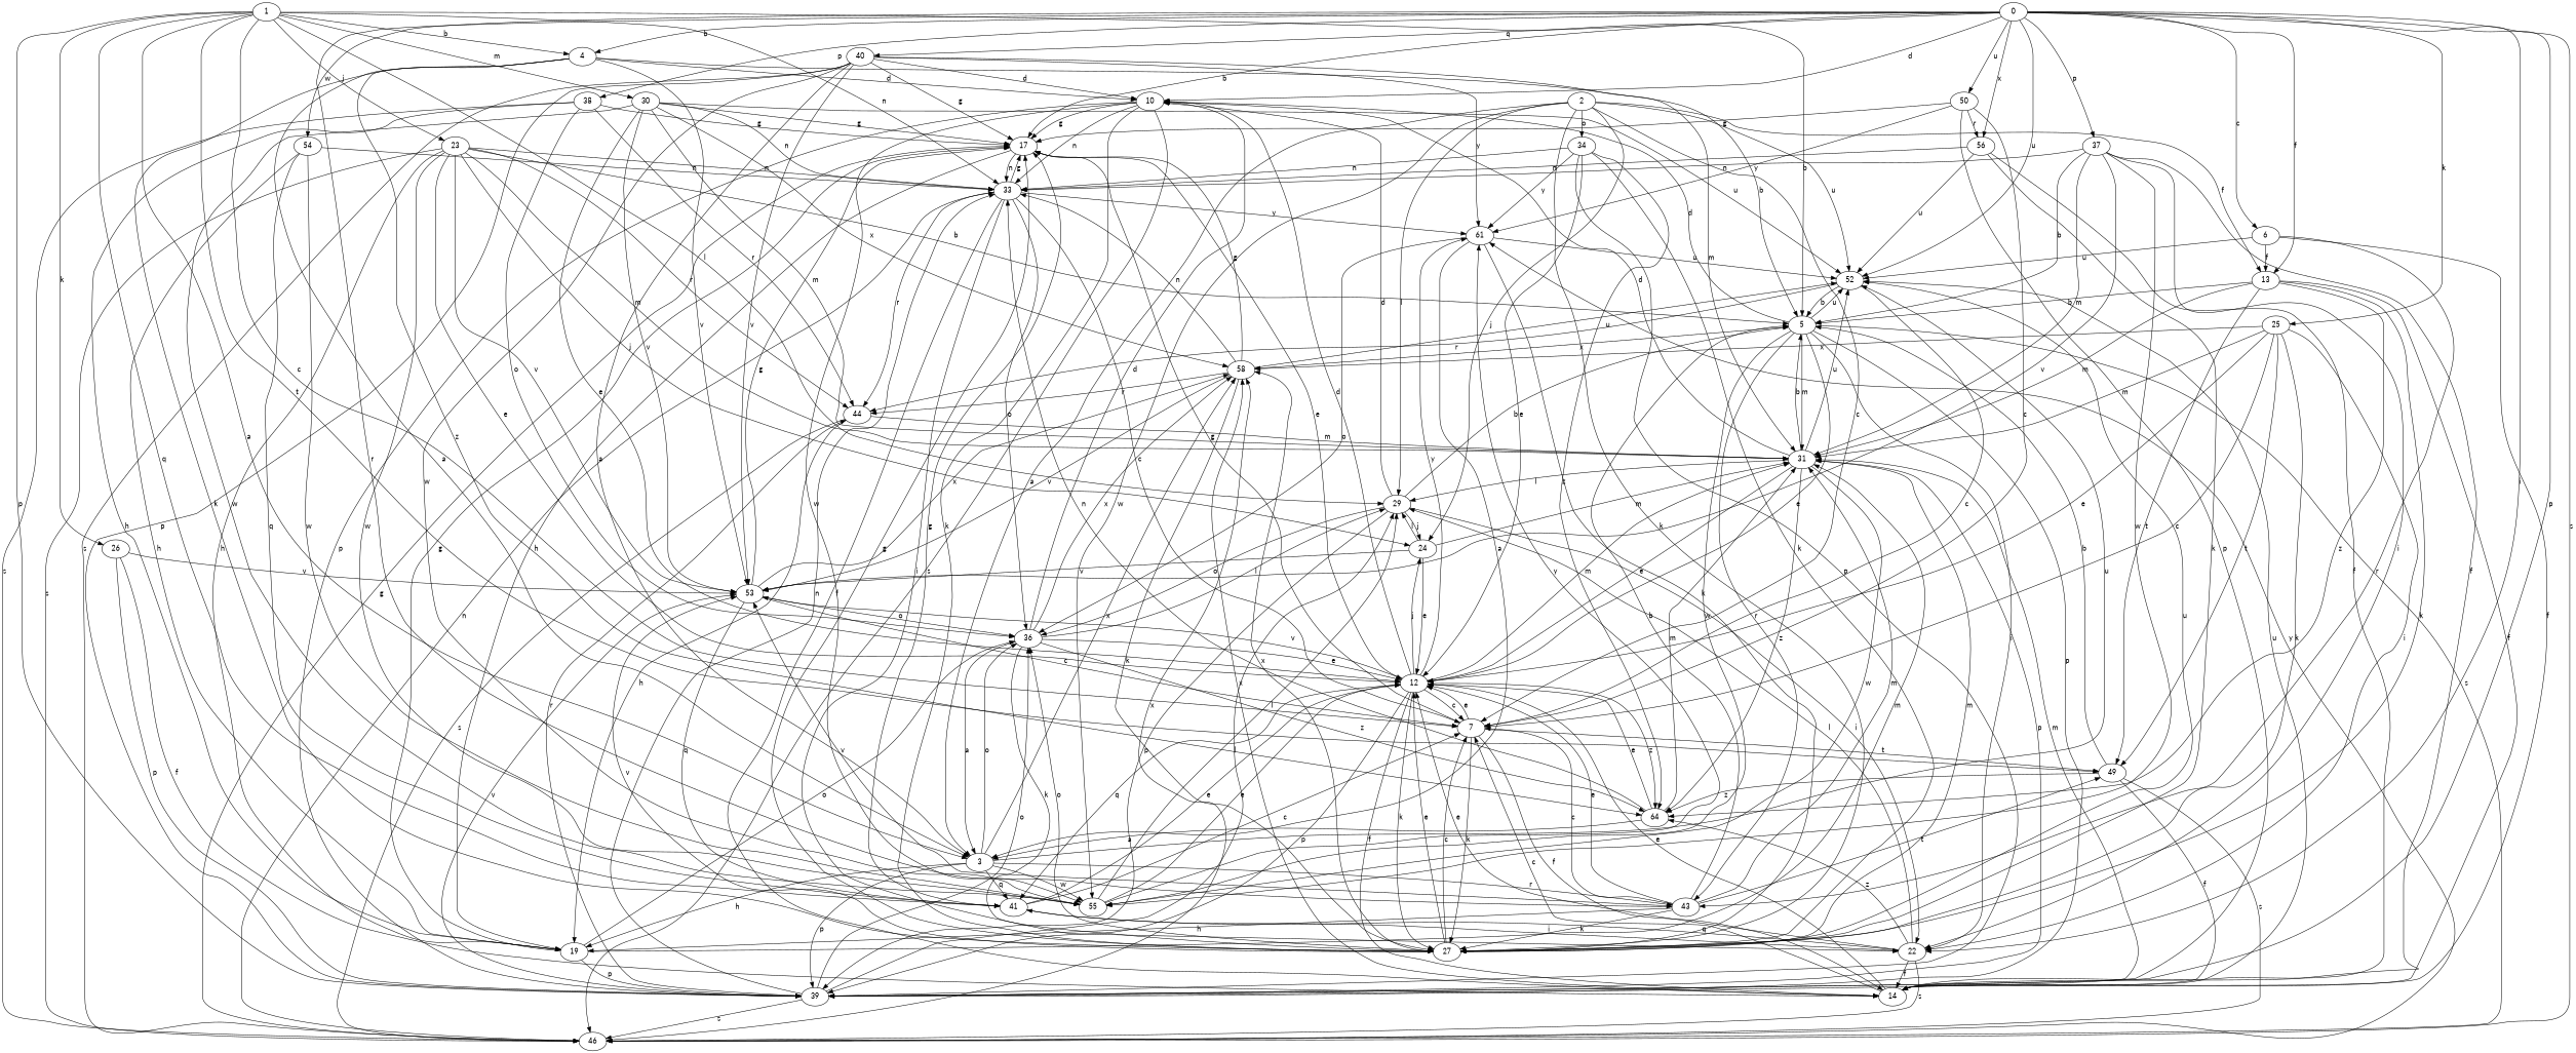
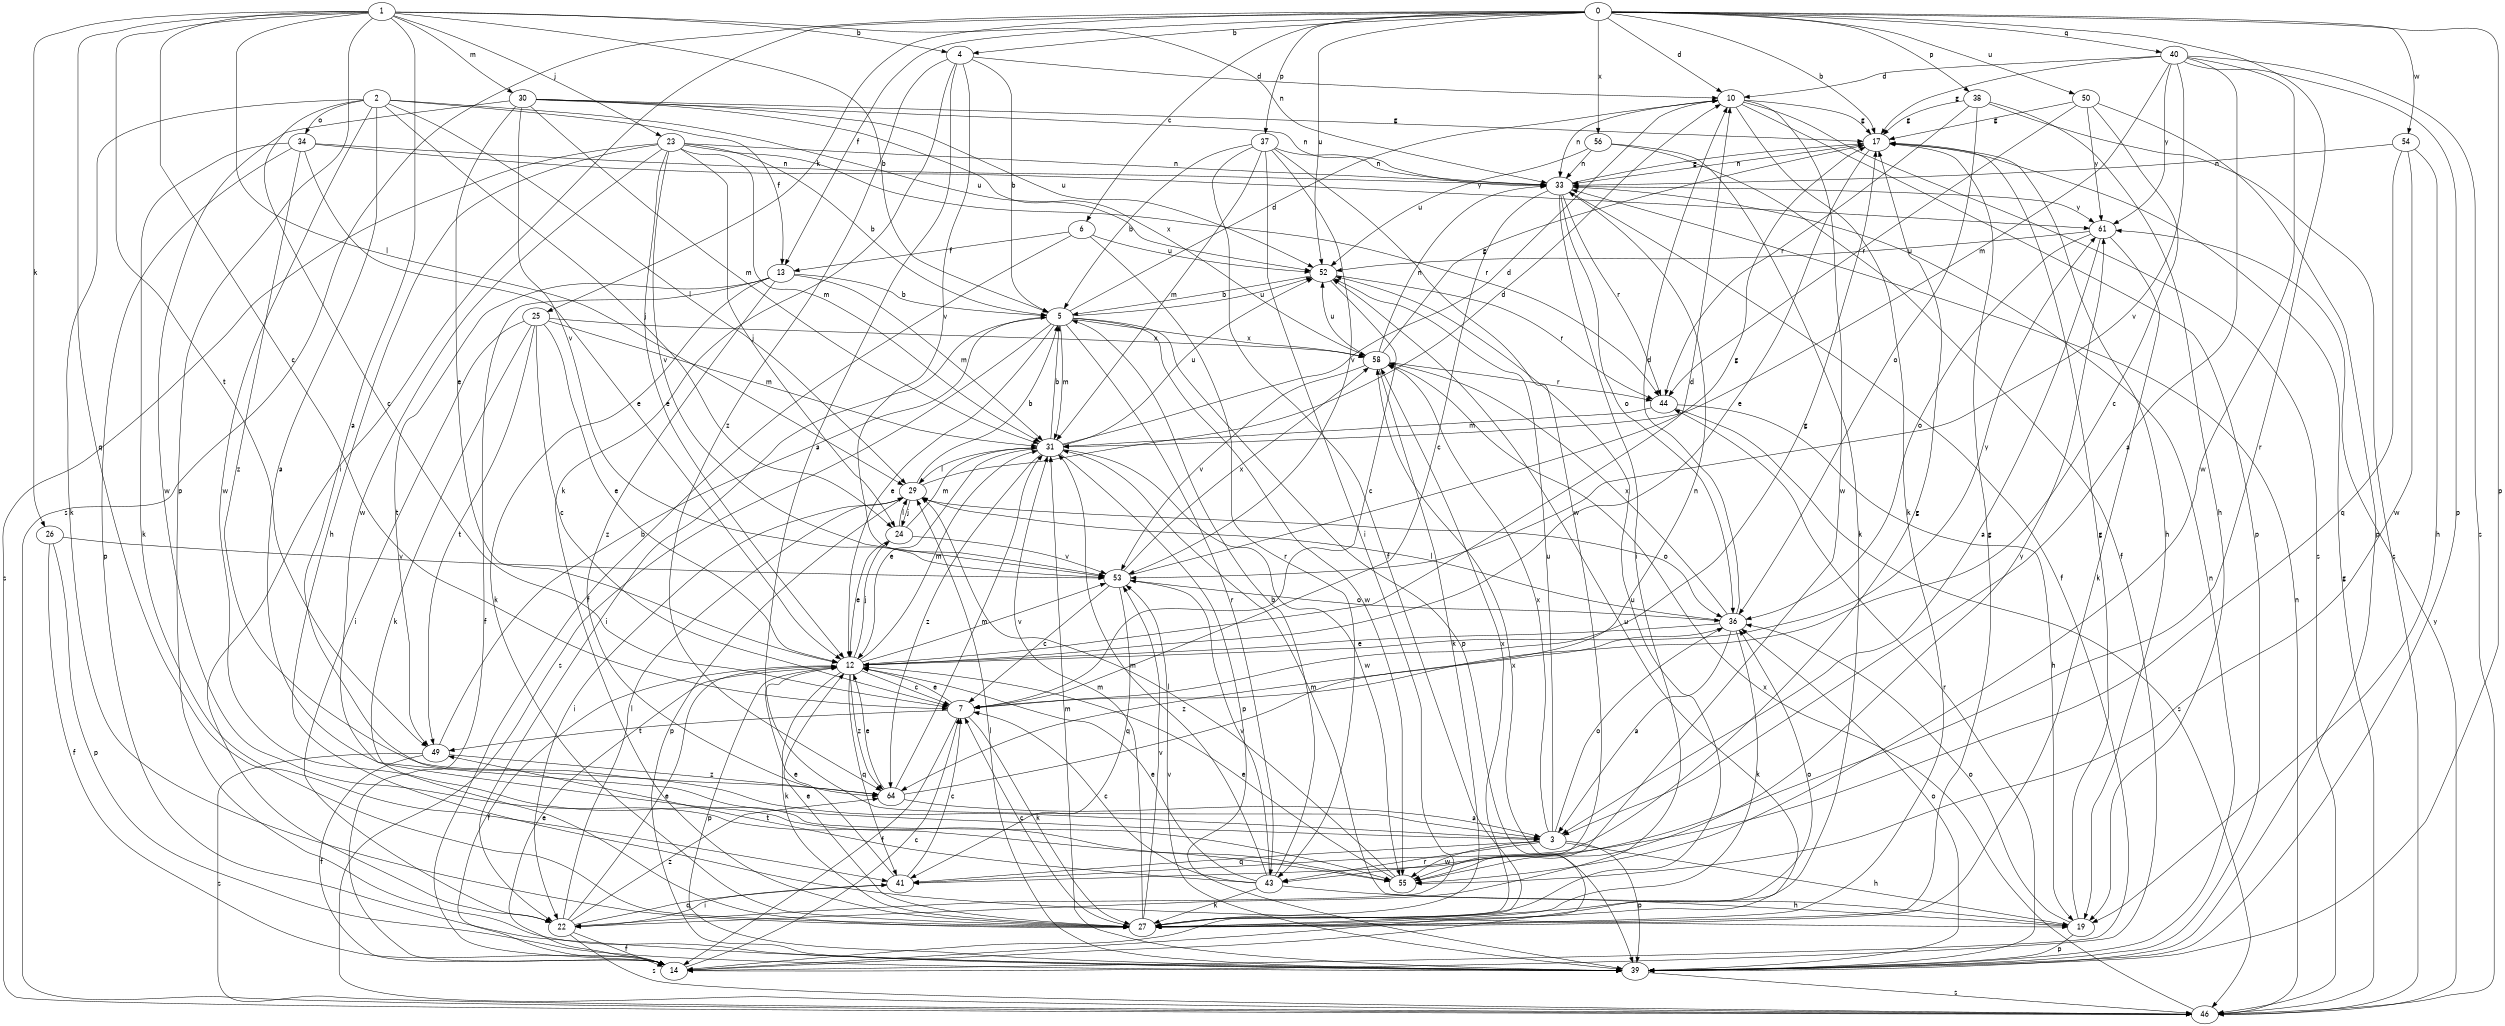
  strict digraph {
    fontname=Lato
    node [fontname=Lato]
    edge [fontname=Lato]
    0
    4
    6
    10
    13
    17
    22
    25
    37
    38
    39
    40
    43
    46
    50
    52
    54
    56
    3
    5
    27
    53
    64
    14
    33
    55
    49
    31
    19
    12
    29
    41
    7
    58
    36
    44
    61
    1
    23
    26
    30
    24
    2
    34
    0 -> 4 [label=b]
    0 -> 6 [label=c]
    0 -> 10 [label=d]
    0 -> 13 [label=f]
    0 -> 17 [label=b]
    0 -> 22 [label=i]
    0 -> 25 [label=k]
    0 -> 37 [label=p]
    0 -> 38 [label=p]
    0 -> 39 [label=p]
    0 -> 40 [label=q]
    0 -> 43 [label=r]
    0 -> 46 [label=s]
    0 -> 50 [label=u]
    0 -> 52 [label=u]
    0 -> 54 [label=w]
    0 -> 56 [label=x]
    4 -> 10 [label=d]
    4 -> 3 [label=a]
    4 -> 5 [label=b]
    4 -> 27 [label=k]
    4 -> 53 [label=v]
    4 -> 64 [label=z]
    6 -> 13 [label=f]
    6 -> 43 [label=r]
    6 -> 52 [label=u]
    6 -> 14 [label=f]
    10 -> 17 [label=g]
    10 -> 39 [label=p]
    10 -> 46 [label=s]
    10 -> 27 [label=k]
    10 -> 33 [label=n]
    10 -> 55 [label=w]
    13 -> 5 [label=b]
    13 -> 27 [label=k]
    13 -> 64 [label=z]
    13 -> 14 [label=f]
    13 -> 49 [label=t]
    13 -> 31 [label=m]
    17 -> 33 [label=n]
    17 -> 19 [label=h]
    17 -> 12 [label=e]
    22 -> 46 [label=s]
    22 -> 64 [label=z]
    22 -> 14 [label=f]
    22 -> 12 [label=e]
    22 -> 29 [label=l]
    22 -> 41 [label=q]
    25 -> 22 [label=i]
    25 -> 27 [label=k]
    25 -> 49 [label=t]
    25 -> 31 [label=m]
    25 -> 12 [label=e]
    25 -> 7 [label=c]
    25 -> 58 [label=x]
    37 -> 22 [label=i]
    37 -> 5 [label=b]
    37 -> 53 [label=v]
    37 -> 14 [label=f]
    37 -> 33 [label=n]
    37 -> 55 [label=w]
    37 -> 31 [label=m]
    38 -> 17 [label=g]
    38 -> 46 [label=s]
    38 -> 19 [label=h]
    38 -> 36 [label=o]
    38 -> 44 [label=r]
    39 -> 46 [label=s]
    39 -> 53 [label=v]
    39 -> 33 [label=n]
    39 -> 31 [label=m]
    39 -> 29 [label=l]
    39 -> 36 [label=o]
    39 -> 44 [label=r]
    40 -> 10 [label=d]
    40 -> 17 [label=g]
    40 -> 39 [label=p]
    40 -> 46 [label=s]
    40 -> 3 [label=a]
    40 -> 53 [label=v]
    40 -> 55 [label=w]
    40 -> 31 [label=m]
    40 -> 61 [label=y]
    43 -> 5 [label=b]
    43 -> 27 [label=k]
    43 -> 53 [label=v]
    43 -> 49 [label=t]
    43 -> 31 [label=m]
    43 -> 19 [label=h]
    43 -> 12 [label=e]
    43 -> 7 [label=c]
    46 -> 17 [label=g]
    46 -> 33 [label=n]
    46 -> 58 [label=x]
    46 -> 61 [label=y]
    50 -> 17 [label=g]
    50 -> 39 [label=p]
    50 -> 7 [label=c]
-   50 -> 56 [label=r]
+   50 -> 44 [label=r]
    50 -> 61 [label=y]
    52 -> 5 [label=b]
    52 -> 7 [label=c]
    52 -> 44 [label=r]
    54 -> 33 [label=n]
    54 -> 55 [label=w]
    54 -> 19 [label=h]
    54 -> 41 [label=q]
    56 -> 52 [label=u]
    56 -> 27 [label=k]
    56 -> 14 [label=f]
    56 -> 33 [label=n]
    3 -> 39 [label=p]
    3 -> 43 [label=r]
    3 -> 52 [label=u]
    3 -> 55 [label=w]
    3 -> 19 [label=h]
    3 -> 41 [label=q]
    3 -> 58 [label=x]
    3 -> 36 [label=o]
    5 -> 10 [label=d]
    5 -> 22 [label=i]
    5 -> 39 [label=p]
    5 -> 43 [label=r]
    5 -> 46 [label=s]
    5 -> 52 [label=u]
    5 -> 55 [label=w]
    5 -> 31 [label=m]
    5 -> 12 [label=e]
    5 -> 58 [label=x]
    27 -> 17 [label=g]
    27 -> 52 [label=u]
    27 -> 53 [label=v]
    27 -> 31 [label=m]
    27 -> 12 [label=e]
    27 -> 7 [label=c]
    27 -> 58 [label=x]
    27 -> 36 [label=o]
    53 -> 17 [label=g]
    53 -> 41 [label=q]
    53 -> 7 [label=c]
    53 -> 58 [label=x]
    53 -> 36 [label=o]
    64 -> 3 [label=a]
    64 -> 33 [label=n]
    64 -> 31 [label=m]
    64 -> 12 [label=e]
    14 -> 52 [label=u]
    14 -> 12 [label=e]
    14 -> 7 [label=c]
    14 -> 58 [label=x]
    33 -> 17 [label=g]
    33 -> 22 [label=i]
    33 -> 14 [label=f]
    33 -> 7 [label=c]
    33 -> 36 [label=o]
    33 -> 44 [label=r]
    33 -> 61 [label=y]
    55 -> 12 [label=e]
    55 -> 29 [label=l]
    55 -> 61 [label=y]
    49 -> 46 [label=s]
    49 -> 5 [label=b]
    49 -> 64 [label=z]
    49 -> 14 [label=f]
    31 -> 10 [label=d]
    31 -> 39 [label=p]
    31 -> 52 [label=u]
    31 -> 5 [label=b]
    31 -> 64 [label=z]
    31 -> 55 [label=w]
    31 -> 12 [label=e]
    31 -> 29 [label=l]
    19 -> 17 [label=g]
    19 -> 39 [label=p]
    19 -> 31 [label=m]
    19 -> 36 [label=o]
    12 -> 10 [label=d]
    12 -> 39 [label=p]
    12 -> 27 [label=k]
    12 -> 53 [label=v]
    12 -> 64 [label=z]
    12 -> 14 [label=f]
    12 -> 31 [label=m]
    12 -> 41 [label=q]
    12 -> 7 [label=c]
    12 -> 61 [label=y]
    12 -> 24 [label=j]
    29 -> 10 [label=d]
    29 -> 22 [label=i]
    29 -> 39 [label=p]
    29 -> 5 [label=b]
    29 -> 36 [label=o]
    29 -> 24 [label=j]
    41 -> 17 [label=g]
    41 -> 22 [label=i]
    41 -> 12 [label=e]
    41 -> 7 [label=c]
    7 -> 17 [label=g]
    7 -> 27 [label=k]
    7 -> 14 [label=f]
    7 -> 49 [label=t]
    7 -> 12 [label=e]
    58 -> 17 [label=g]
    58 -> 52 [label=u]
    58 -> 27 [label=k]
    58 -> 53 [label=v]
    58 -> 33 [label=n]
    58 -> 44 [label=r]
    36 -> 10 [label=d]
    36 -> 3 [label=a]
    36 -> 27 [label=k]
    36 -> 64 [label=z]
    36 -> 12 [label=e]
    36 -> 29 [label=l]
    36 -> 58 [label=x]
    44 -> 46 [label=s]
    44 -> 31 [label=m]
    44 -> 19 [label=h]
    61 -> 52 [label=u]
    61 -> 3 [label=a]
    61 -> 27 [label=k]
    61 -> 36 [label=o]
    1 -> 4 [label=b]
    1 -> 39 [label=p]
    1 -> 3 [label=a]
    1 -> 5 [label=b]
    1 -> 33 [label=n]
    1 -> 49 [label=t]
    1 -> 29 [label=l]
    1 -> 41 [label=q]
    1 -> 7 [label=c]
    1 -> 23 [label=j]
    1 -> 26 [label=k]
    1 -> 30 [label=m]
    23 -> 46 [label=s]
    23 -> 5 [label=b]
    23 -> 53 [label=v]
    23 -> 33 [label=n]
    23 -> 55 [label=w]
    23 -> 31 [label=m]
    23 -> 19 [label=h]
    23 -> 12 [label=e]
    23 -> 44 [label=r]
    23 -> 24 [label=j]
    26 -> 39 [label=p]
    26 -> 53 [label=v]
    26 -> 14 [label=f]
    30 -> 17 [label=g]
    30 -> 52 [label=u]
    30 -> 53 [label=v]
    30 -> 33 [label=n]
    30 -> 55 [label=w]
    30 -> 31 [label=m]
    30 -> 12 [label=e]
    30 -> 58 [label=x]
    24 -> 53 [label=v]
    24 -> 31 [label=m]
    24 -> 12 [label=e]
    24 -> 29 [label=l]
    2 -> 13 [label=f]
    2 -> 52 [label=u]
    2 -> 3 [label=a]
    2 -> 27 [label=k]
    2 -> 55 [label=w]
    2 -> 29 [label=l]
    2 -> 7 [label=c]
    2 -> 24 [label=j]
    2 -> 34 [label=o]
    34 -> 39 [label=p]
    34 -> 27 [label=k]
    34 -> 64 [label=z]
    34 -> 33 [label=n]
    34 -> 12 [label=e]
    34 -> 61 [label=y]
  }
